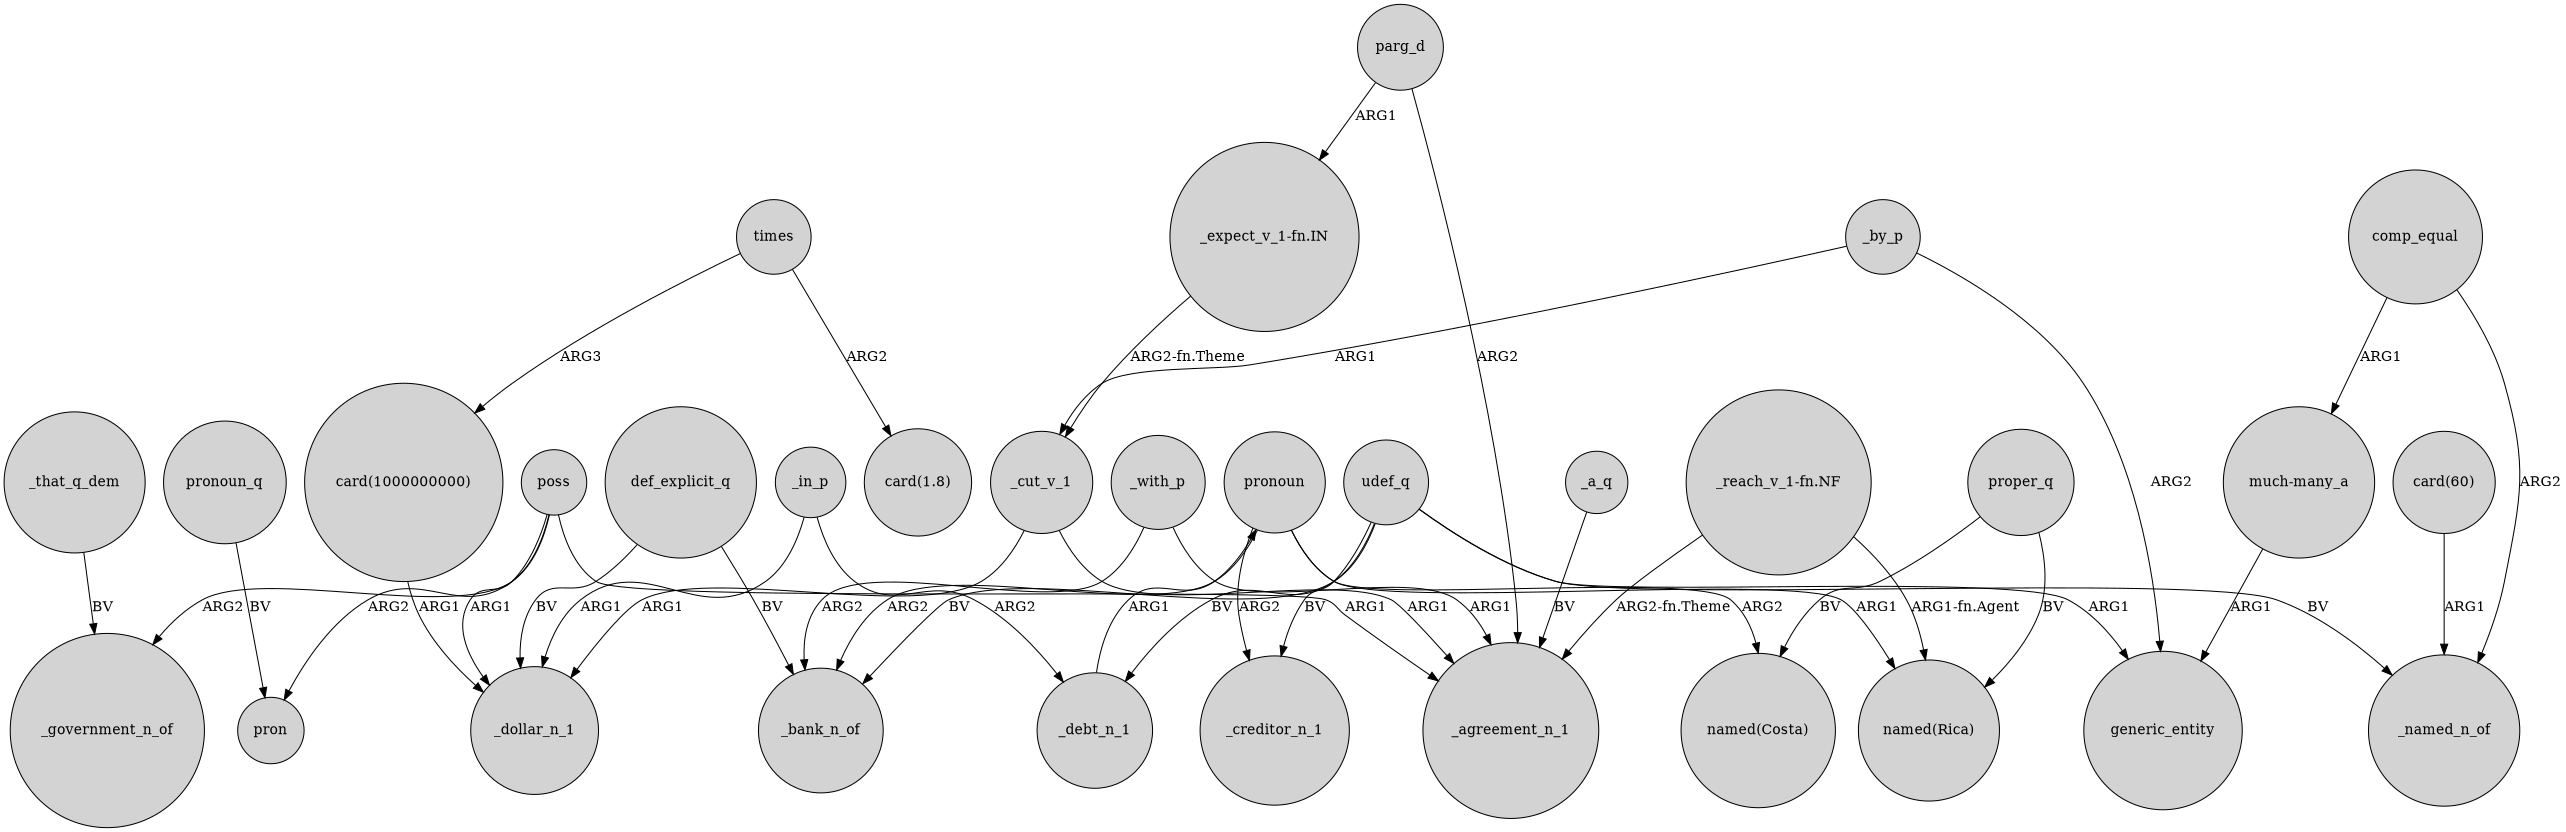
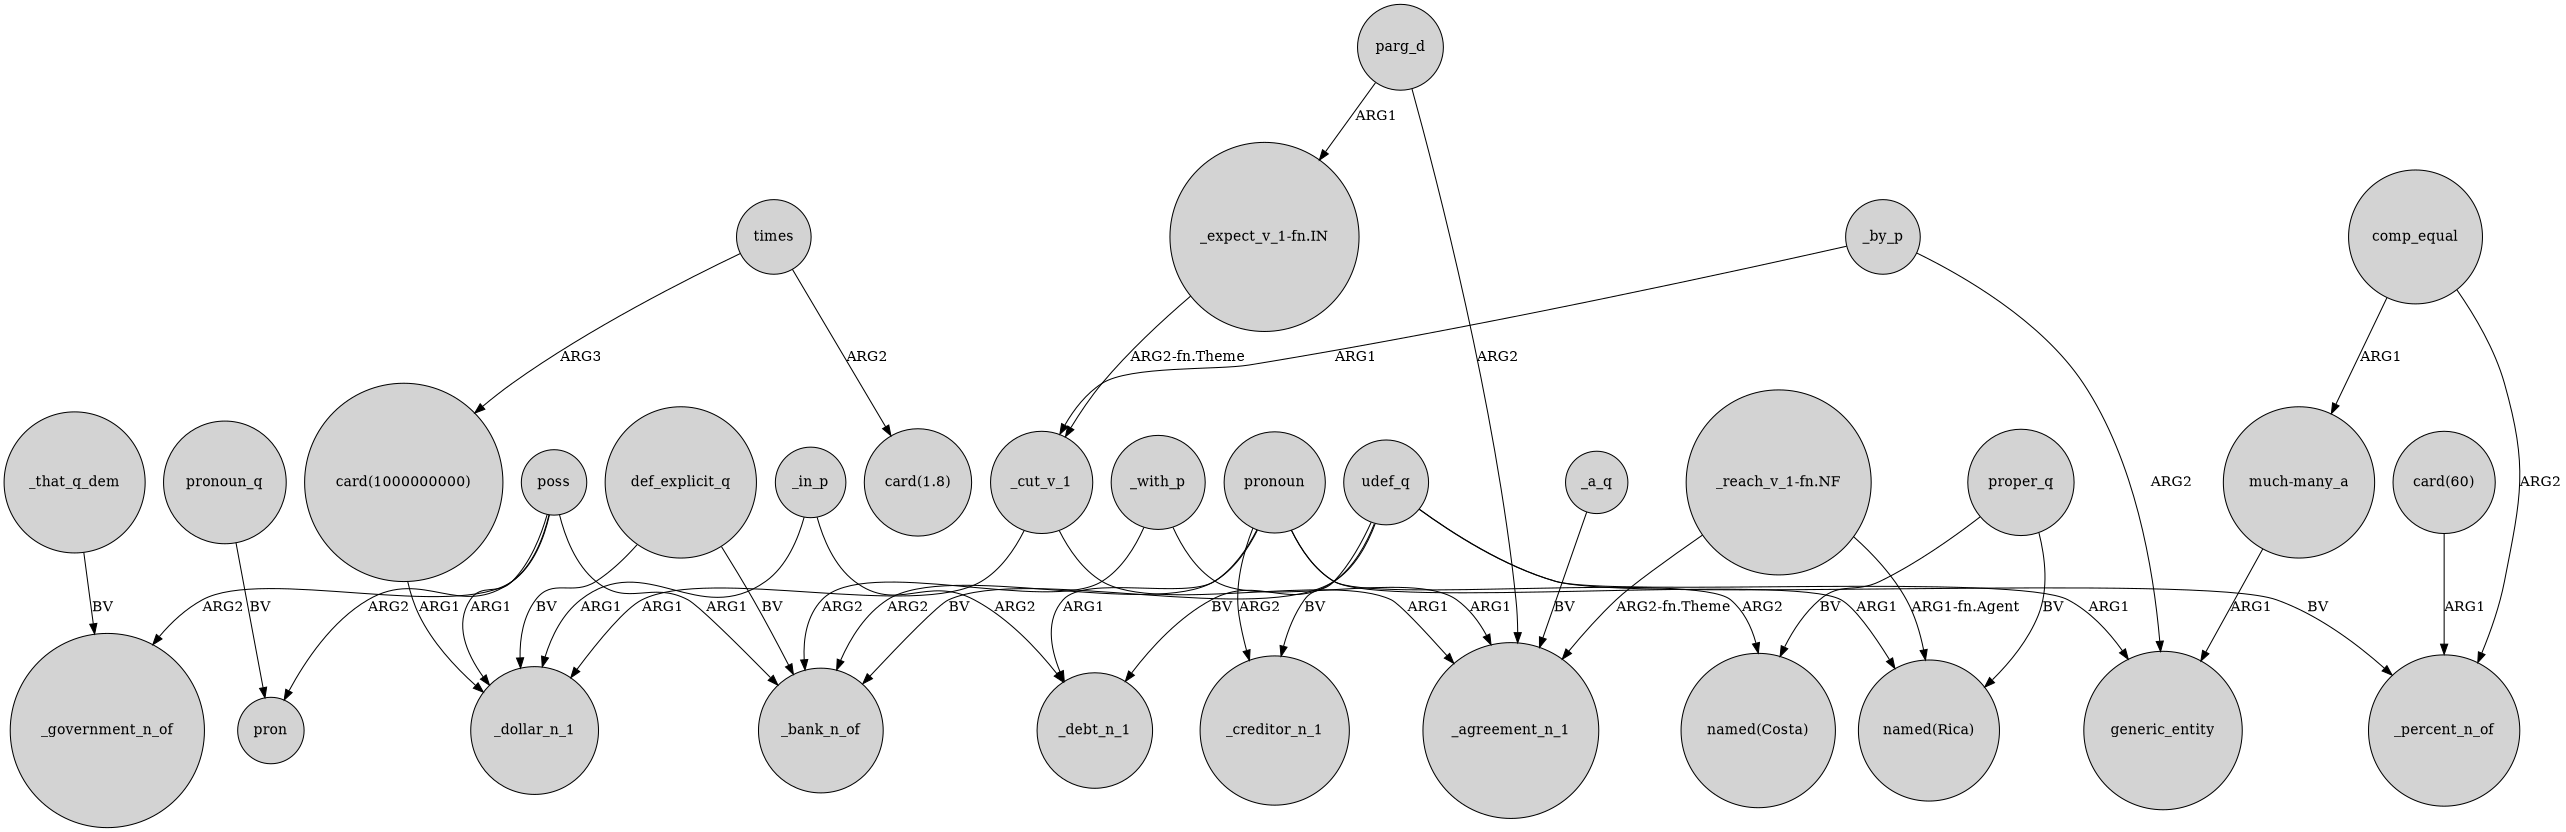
  digraph {
    node [shape=circle style=filled]
    n1 [label=pronoun]
    _bank_n_of
    _debt_n_1
    "named(Costa)"
    "named(Rica)"
    _creditor_n_1
    udef_q
    generic_entity
-   _percent_n_of [label=_named_n_of]
+   _percent_n_of
    poss
    pron
    _dollar_n_1
    _government_n_of
    _by_p
    _cut_v_1
    _agreement_n_1
    proper_q
    "much-many_a"
    "card(60)"
    comp_equal
    times
    "card(1000000000)"
    "card(1.8)"
    pronoun_q
    _a_q
    parg_d
    "_expect_v_1-fn.IN"
    _that_q_dem
    "_reach_v_1-fn.NF"
    def_explicit_q
    _with_p
    _in_p
    n1 -> _bank_n_of [label=ARG2]
-   _debt_n_1 -> n1 [label=ARG1]
+   n1 -> _debt_n_1 [label=ARG1]
    n1 -> "named(Costa)" [label=ARG2]
    n1 -> "named(Rica)" [label=ARG1]
    n1 -> _creditor_n_1 [label=ARG2]
    udef_q -> _bank_n_of [label=BV]
    udef_q -> _debt_n_1 [label=BV]
    udef_q -> _creditor_n_1 [label=BV]
    udef_q -> generic_entity [label=ARG1]
    udef_q -> _percent_n_of [label=BV]
-   poss -> _agreement_n_1 [label=ARG1]
+   poss -> _bank_n_of [label=ARG1]
    poss -> pron [label=ARG2]
    poss -> _dollar_n_1 [label=ARG1]
    poss -> _government_n_of [label=ARG2]
    _by_p -> generic_entity [label=ARG2]
    _by_p -> _cut_v_1 [label=ARG1]
    _cut_v_1 -> _dollar_n_1 [label=ARG1]
    _cut_v_1 -> _agreement_n_1 [label=ARG1]
    proper_q -> "named(Costa)" [label=BV]
    proper_q -> "named(Rica)" [label=BV]
    "much-many_a" -> generic_entity [label=ARG1]
    "card(60)" -> _percent_n_of [label=ARG1]
    comp_equal -> _percent_n_of [label=ARG2]
    comp_equal -> "much-many_a" [label=ARG1]
    times -> "card(1000000000)" [label=ARG3]
    times -> "card(1.8)" [label=ARG2]
    "card(1000000000)" -> _dollar_n_1 [label=ARG1]
    pronoun_q -> pron [label=BV]
    _a_q -> _agreement_n_1 [label=BV]
    parg_d -> _agreement_n_1 [label=ARG2]
    parg_d -> "_expect_v_1-fn.IN" [label=ARG1]
    "_expect_v_1-fn.IN" -> _cut_v_1 [label="ARG2-fn.Theme"]
    _that_q_dem -> _government_n_of [label=BV]
    "_reach_v_1-fn.NF" -> "named(Rica)" [label="ARG1-fn.Agent"]
    "_reach_v_1-fn.NF" -> _agreement_n_1 [label="ARG2-fn.Theme"]
    def_explicit_q -> _bank_n_of [label=BV]
    def_explicit_q -> _dollar_n_1 [label=BV]
    _with_p -> _bank_n_of [label=ARG2]
    _with_p -> _agreement_n_1 [label=ARG1]
    _in_p -> _debt_n_1 [label=ARG2]
    _in_p -> _dollar_n_1 [label=ARG1]
  }
